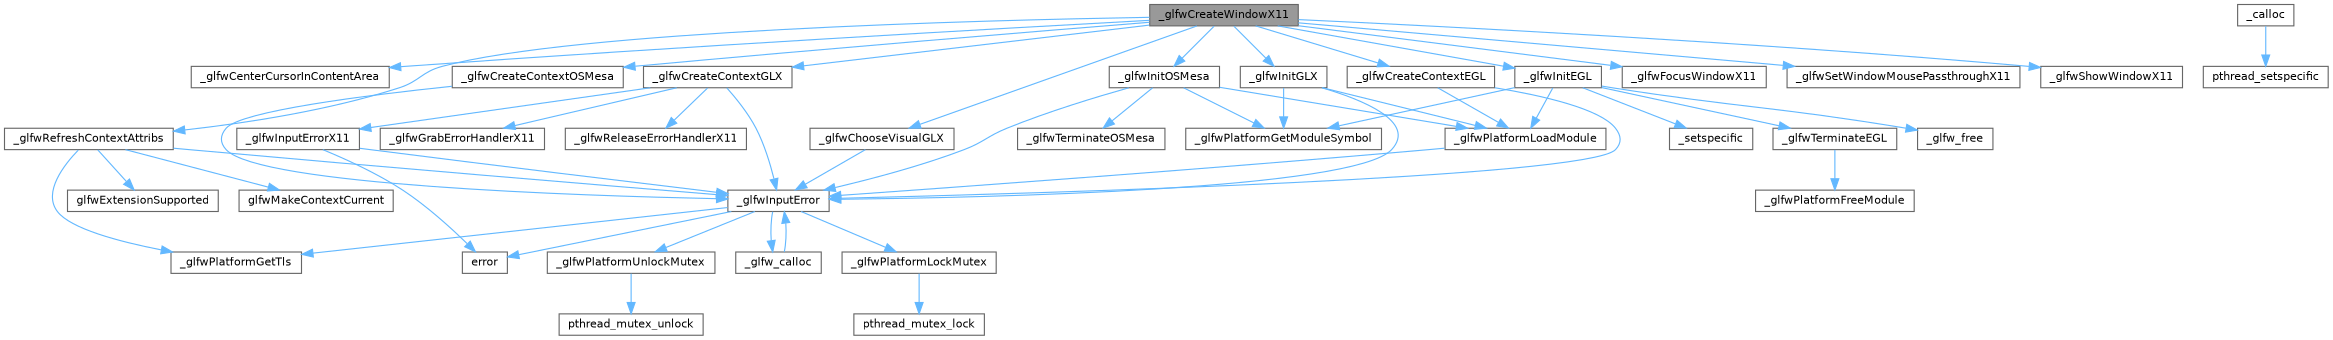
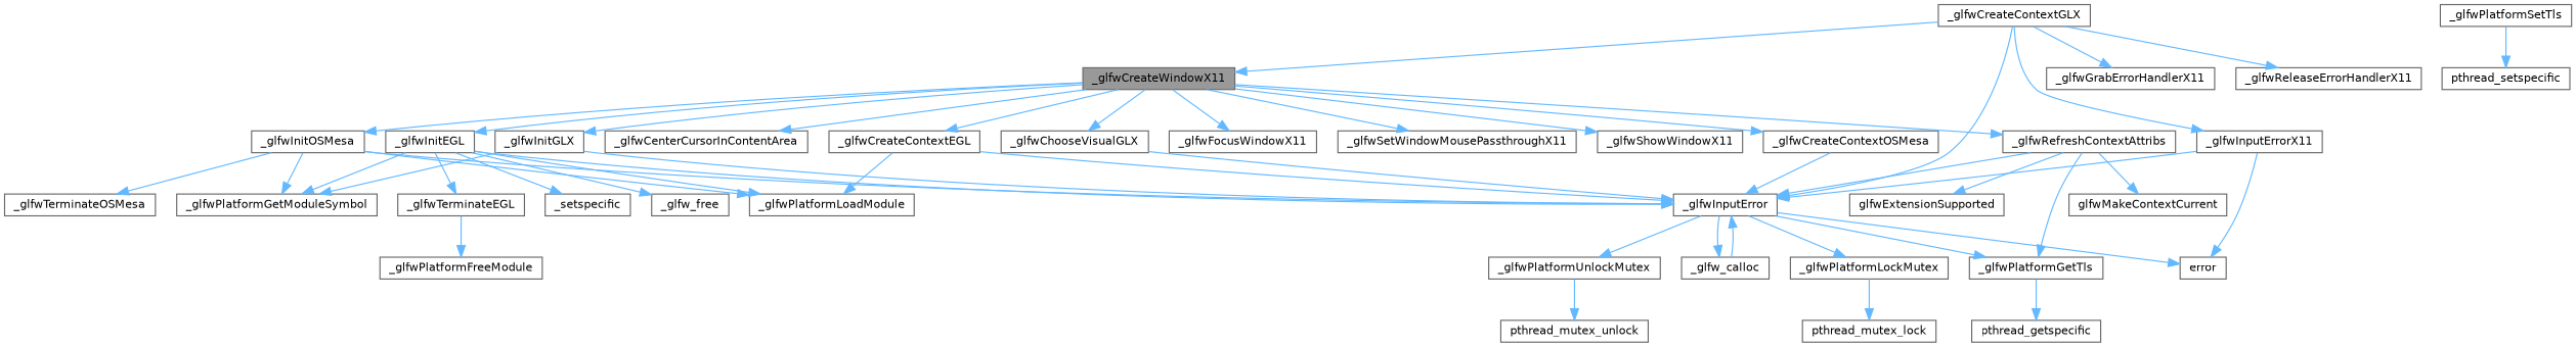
  digraph {
    rankdir=TB
    node [color=grey40 fillcolor=white fontname=Helvetica fontsize=10 shape=box style=filled]
    edge [color=steelblue1 fontname=Helvetica fontsize=10 labelfontname=Helvetica labelfontsize=10 style=solid]
    n1 [color=gray40 fillcolor=grey60 fontcolor=black height=0.2 label=_glfwCreateWindowX11 width=0.4]
    n2 [height=0.2 label=_glfwCenterCursorInContentArea width=0.4]
    n3 [height=0.2 label=_glfwChooseVisualGLX width=0.4]
    n4 [height=0.2 label=_glfwCreateContextEGL width=0.4]
    n5 [height=0.2 label=_glfwCreateContextGLX width=0.4]
    n6 [height=0.2 label=_glfwCreateContextOSMesa width=0.4]
    n7 [height=0.2 label=_glfwFocusWindowX11 width=0.4]
    n8 [height=0.2 label=_glfwInitEGL width=0.4]
    n9 [height=0.2 label=_glfwInitGLX width=0.4]
    n10 [height=0.2 label=_glfwInitOSMesa width=0.4]
    n11 [height=0.2 label=_glfwRefreshContextAttribs width=0.4]
    n12 [height=0.2 label=_glfwSetWindowMousePassthroughX11 width=0.4]
    n13 [height=0.2 label=_glfwShowWindowX11 width=0.4]
    n14 [height=0.2 label=_glfwInputError width=0.4]
    n15 [height=0.2 label=_glfwPlatformLoadModule width=0.4]
    n16 [height=0.2 label=_glfwGrabErrorHandlerX11 width=0.4]
    n17 [height=0.2 label=_glfwInputErrorX11 width=0.4]
    n18 [height=0.2 label=_glfwReleaseErrorHandlerX11 width=0.4]
    n19 [height=0.2 label=_glfw_free width=0.4]
    n20 [height=0.2 label=_glfwPlatformGetModuleSymbol width=0.4]
    n21 [height=0.2 label=_setspecific width=0.4]
    n22 [height=0.2 label=_glfwTerminateEGL width=0.4]
    n23 [height=0.2 label=_glfwTerminateOSMesa width=0.4]
    n24 [height=0.2 label=_glfwPlatformGetTls width=0.4]
    n25 [height=0.2 label=glfwExtensionSupported width=0.4]
    n26 [height=0.2 label=glfwMakeContextCurrent width=0.4]
    n27 [height=0.2 label=_glfw_calloc width=0.4]
    n28 [height=0.2 label=_glfwPlatformLockMutex width=0.4]
    n29 [height=0.2 label=_glfwPlatformUnlockMutex width=0.4]
    n30 [height=0.2 label=error width=0.4]
+   n31 [height=0.2 label=pthread_getspecific width=0.4]
    n32 [height=0.2 label=pthread_mutex_lock width=0.4]
-   n33 [height=0.2 label=_calloc width=0.4]
+   n33 [height=0.2 label=_glfwPlatformSetTls width=0.4]
    n34 [height=0.2 label=pthread_setspecific width=0.4]
    n35 [height=0.2 label=pthread_mutex_unlock width=0.4]
    n36 [height=0.2 label=_glfwPlatformFreeModule width=0.4]
    n1 -> n2
    n1 -> n3
    n1 -> n4
-   n1 -> n5
+   n5 -> n1
    n1 -> n6
    n1 -> n7
    n1 -> n8
    n1 -> n9
    n1 -> n10
    n1 -> n11
    n1 -> n12
    n1 -> n13
    n3 -> n14
    n4 -> n14
    n4 -> n15
    n5 -> n14
    n5 -> n16
    n5 -> n17
    n5 -> n18
    n6 -> n14
-   n15 -> n14
+   n8 -> n14
    n8 -> n15
    n8 -> n19
    n8 -> n20
    n8 -> n21
    n8 -> n22
    n9 -> n14
-   n9 -> n15
    n9 -> n20
    n10 -> n14
    n10 -> n15
    n10 -> n20
    n10 -> n23
    n11 -> n14
    n11 -> n24
    n11 -> n25
    n11 -> n26
    n14 -> n24
    n14 -> n27
    n14 -> n28
    n14 -> n29
    n14 -> n30
    n17 -> n14
    n17 -> n30
    n22 -> n36
+   n24 -> n31
    n27 -> n14
    n28 -> n32
    n29 -> n35
    n33 -> n34
  }
